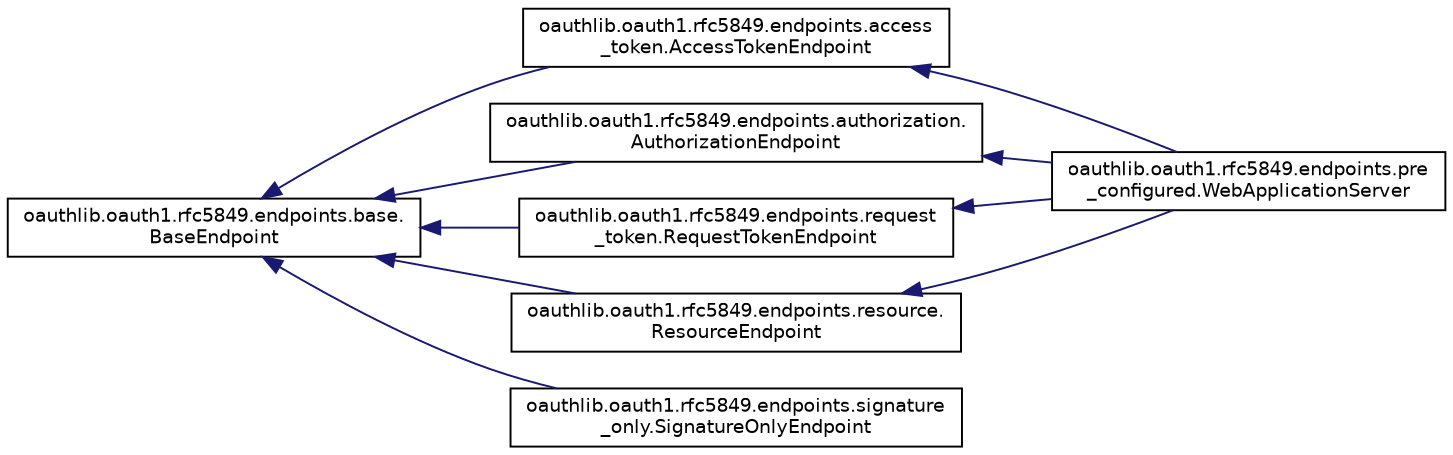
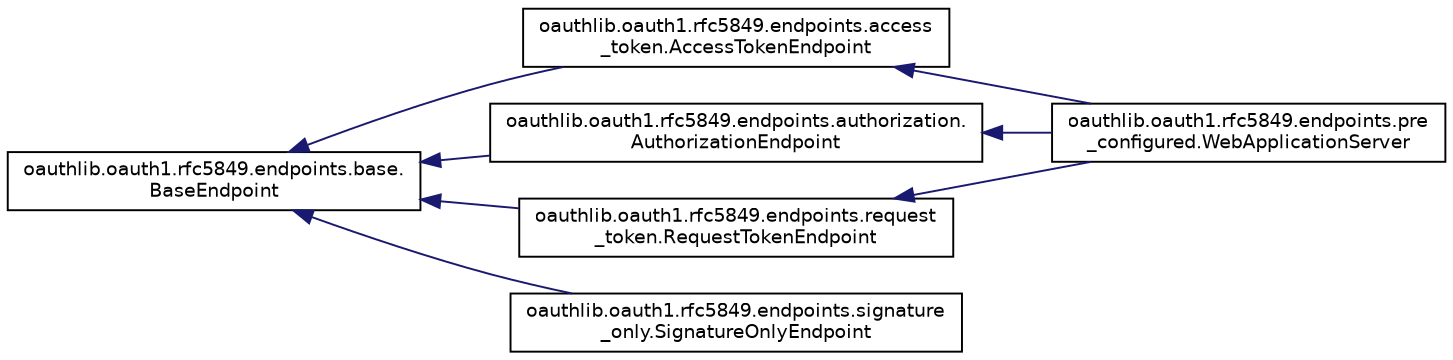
  digraph {
    rankdir=LR
    node [color=black fillcolor=white fontname=Helvetica fontsize=10 shape=record style=filled]
    edge [color=midnightblue dir=back fontname=Helvetica fontsize=10 labelfontname=Helvetica labelfontsize=10 style=solid]
    n1 [height=0.2 label="oauthlib.oauth1.rfc5849.endpoints.base.\lBaseEndpoint" width=0.4]
    n2 [height=0.2 label="oauthlib.oauth1.rfc5849.endpoints.access\l_token.AccessTokenEndpoint" width=0.4]
    n3 [height=0.2 label="oauthlib.oauth1.rfc5849.endpoints.authorization.\lAuthorizationEndpoint" width=0.4]
    n4 [height=0.2 label="oauthlib.oauth1.rfc5849.endpoints.request\l_token.RequestTokenEndpoint" width=0.4]
-   n5 [height=0.2 label="oauthlib.oauth1.rfc5849.endpoints.resource.\lResourceEndpoint" width=0.4]
    n6 [height=0.2 label="oauthlib.oauth1.rfc5849.endpoints.signature\l_only.SignatureOnlyEndpoint" width=0.4]
    n7 [height=0.2 label="oauthlib.oauth1.rfc5849.endpoints.pre\l_configured.WebApplicationServer" width=0.4]
    n1 -> n2
    n1 -> n3
    n1 -> n4
-   n1 -> n5
    n1 -> n6
    n2 -> n7
    n3 -> n7
    n4 -> n7
-   n5 -> n7
  }
